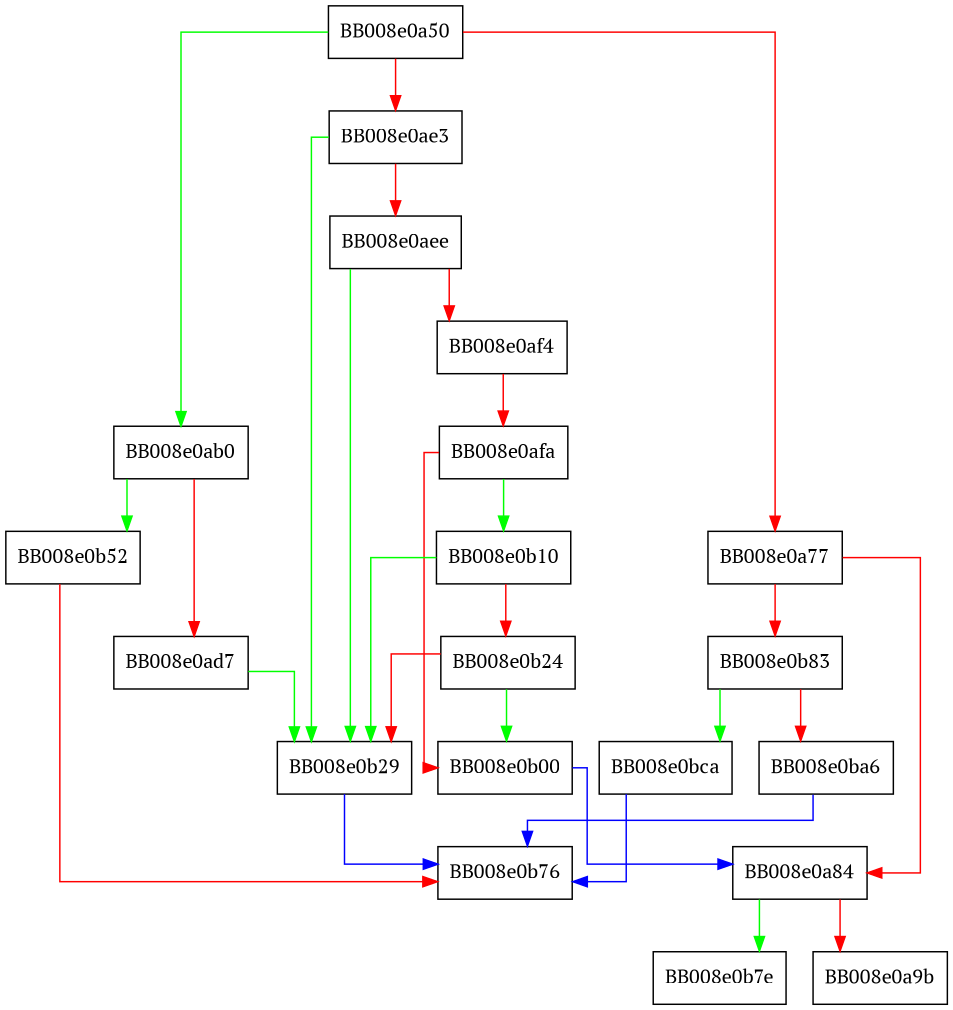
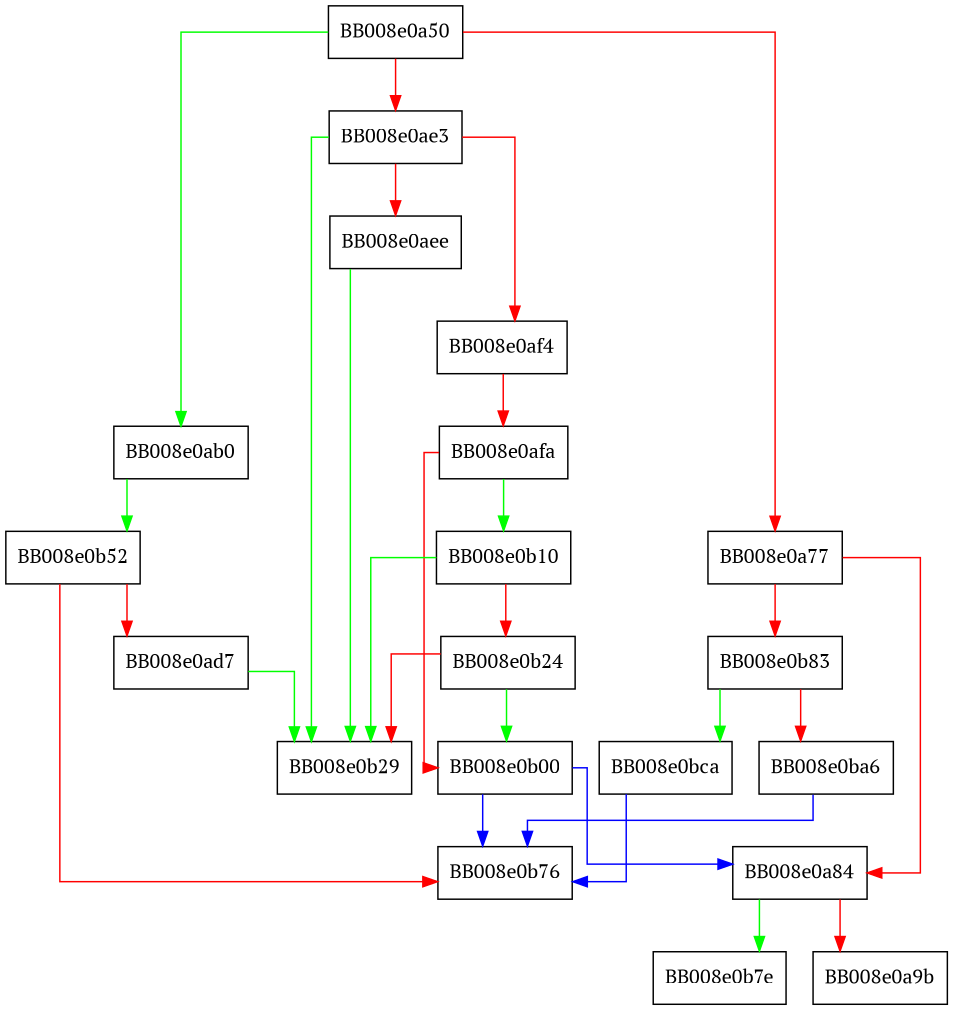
  digraph {
    fontname="PT Serif"
    splines=ortho
    node [fontname="PT Serif" shape=box]
    edge [color=red fontname="PT Serif"]
    BB008e0a50
    BB008e0ab0
    BB008e0a77
    BB008e0ae3
    BB008e0b52
    BB008e0ad7
    BB008e0b83
    BB008e0a84
    BB008e0b76
    BB008e0b29
    BB008e0bca
    BB008e0ba6
    BB008e0b7e
    BB008e0a9b
    BB008e0aee
    BB008e0af4
    BB008e0afa
    BB008e0b10
    BB008e0b00
    BB008e0b24
    BB008e0a50 -> BB008e0ab0 [color=green]
    BB008e0a50 -> BB008e0a77
    BB008e0a50 -> BB008e0ae3
    BB008e0ab0 -> BB008e0b52 [color=green]
-   BB008e0ab0 -> BB008e0ad7
+   BB008e0b52 -> BB008e0ad7
    BB008e0a77 -> BB008e0b83
    BB008e0a77 -> BB008e0a84
    BB008e0ae3 -> BB008e0b29 [color=green]
    BB008e0ae3 -> BB008e0aee
    BB008e0b52 -> BB008e0b76
    BB008e0ad7 -> BB008e0b29 [color=green]
    BB008e0b83 -> BB008e0bca [color=green]
    BB008e0b83 -> BB008e0ba6
    BB008e0a84 -> BB008e0b7e [color=green]
    BB008e0a84 -> BB008e0a9b
-   BB008e0b29 -> BB008e0b76 [color=blue]
+   BB008e0b00 -> BB008e0b76 [color=blue]
    BB008e0bca -> BB008e0b76 [color=blue]
    BB008e0ba6 -> BB008e0b76 [color=blue]
    BB008e0aee -> BB008e0b29 [color=green]
-   BB008e0aee -> BB008e0af4
+   BB008e0ae3 -> BB008e0af4
    BB008e0af4 -> BB008e0afa
    BB008e0afa -> BB008e0b10 [color=green]
    BB008e0afa -> BB008e0b00
    BB008e0b10 -> BB008e0b29 [color=green]
    BB008e0b10 -> BB008e0b24
    BB008e0b00 -> BB008e0a84 [color=blue]
    BB008e0b24 -> BB008e0b29
    BB008e0b24 -> BB008e0b00 [color=green]
  }
